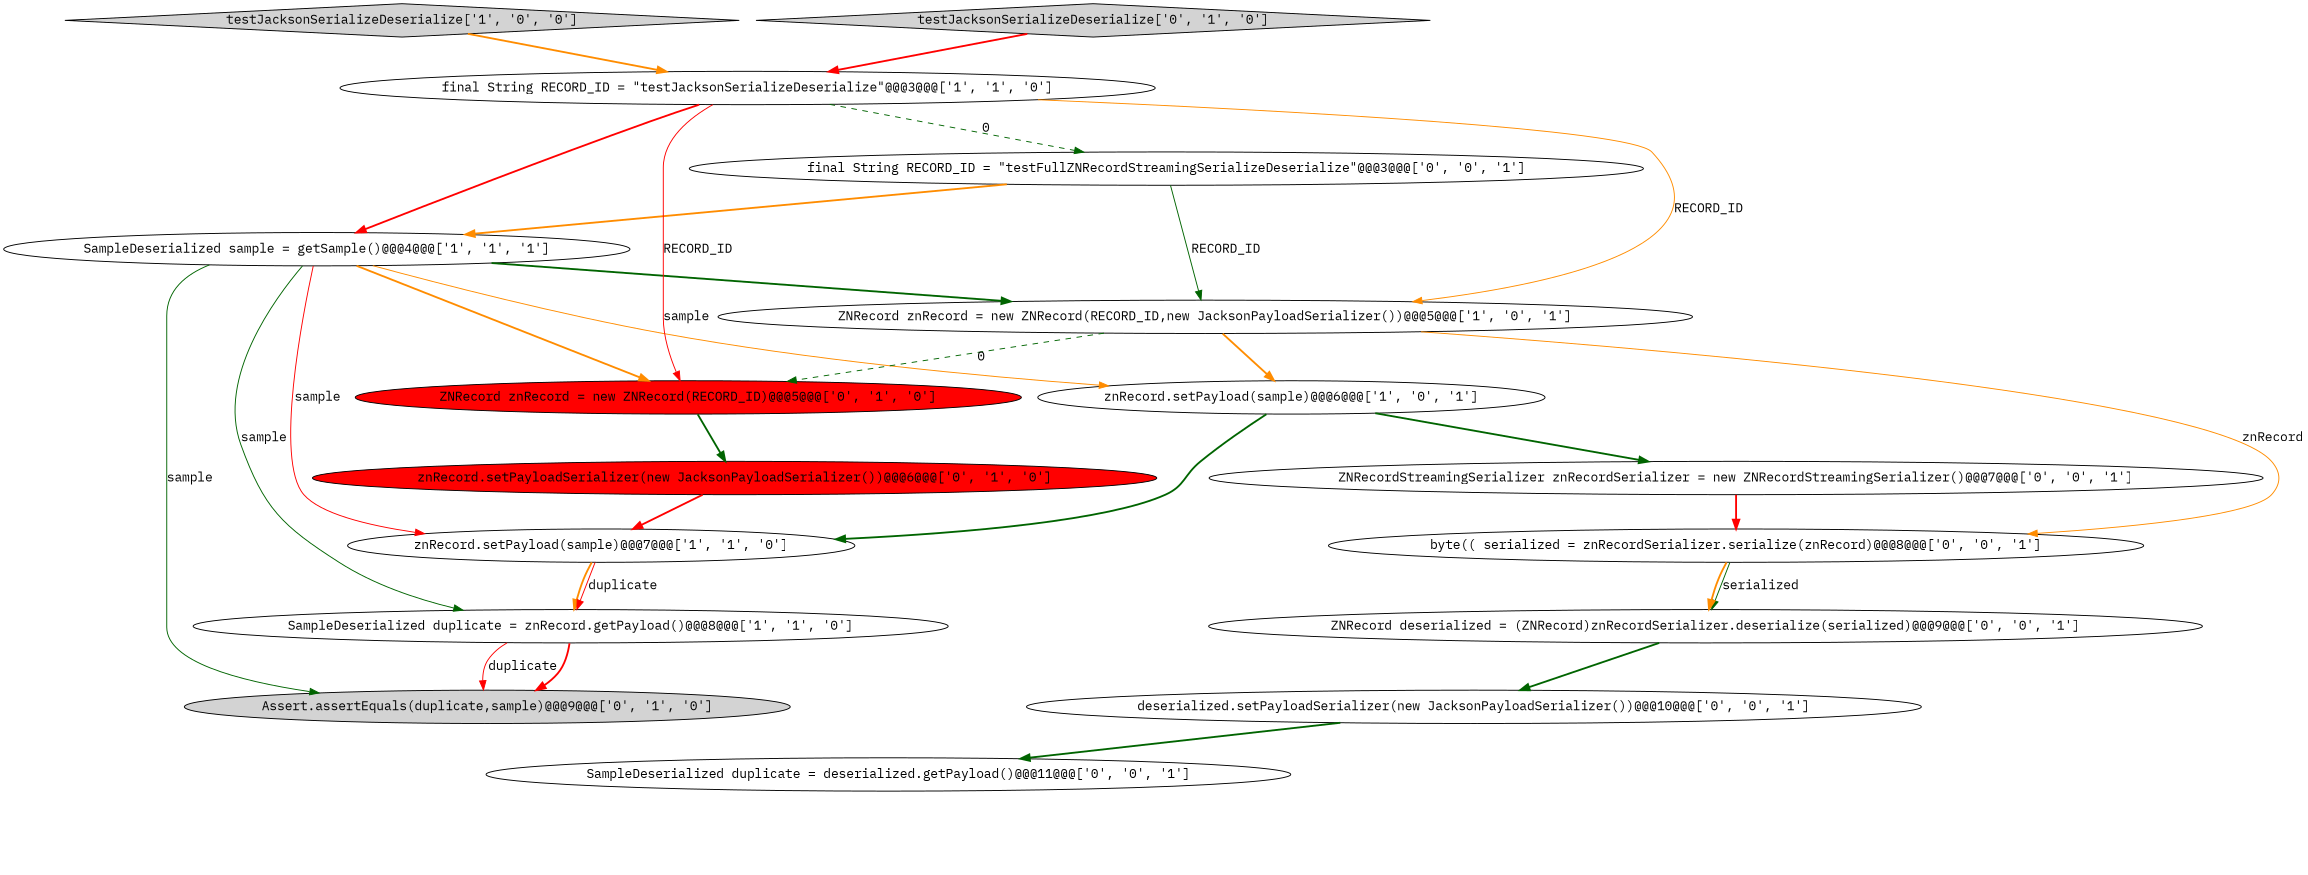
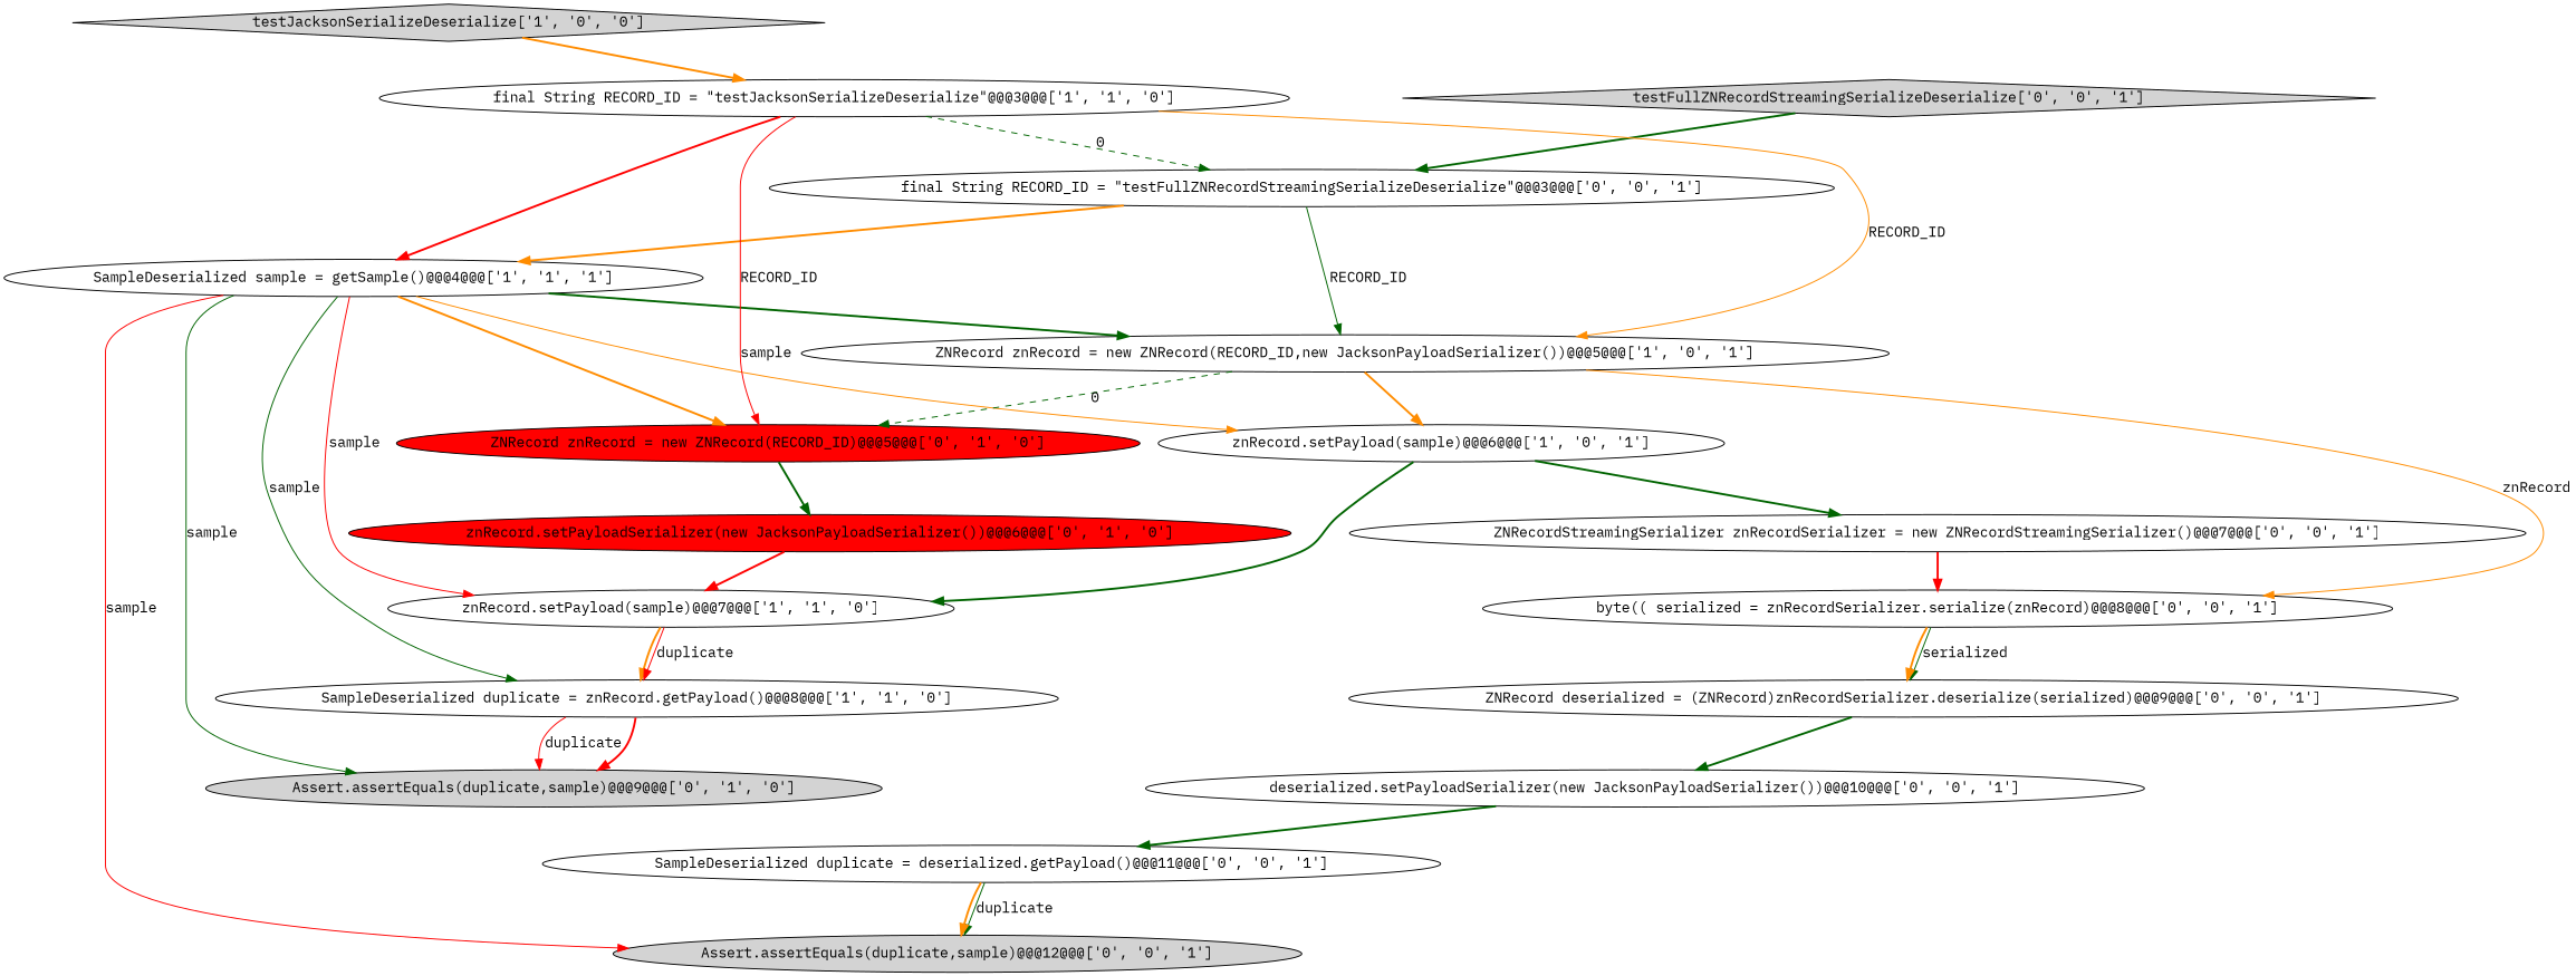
  digraph {
    fontname="IBM Plex Mono"
    node [fillcolor=white fontname="IBM Plex Mono" shape=ellipse style=filled]
    edge [color=darkgreen fontname="IBM Plex Mono" style=bold]
    n1 [fillcolor=red label="ZNRecord znRecord = new ZNRecord(RECORD_ID)@@@5@@@['0', '1', '0']"]
    n2 [fillcolor=red label="znRecord.setPayloadSerializer(new JacksonPayloadSerializer())@@@6@@@['0', '1', '0']"]
    n3 [label="znRecord.setPayload(sample)@@@7@@@['1', '1', '0']"]
    n4 [label="SampleDeserialized sample = getSample()@@@4@@@['1', '1', '1']"]
    n5 [fillcolor=lightgray label="Assert.assertEquals(duplicate,sample)@@@9@@@['0', '1', '0']"]
    n6 [label="znRecord.setPayload(sample)@@@6@@@['1', '0', '1']"]
    n7 [label="ZNRecord znRecord = new ZNRecord(RECORD_ID,new JacksonPayloadSerializer())@@@5@@@['1', '0', '1']"]
    n8 [label="SampleDeserialized duplicate = znRecord.getPayload()@@@8@@@['1', '1', '0']"]
+   n9 [fillcolor=lightgray label="Assert.assertEquals(duplicate,sample)@@@12@@@['0', '0', '1']"]
    n10 [label="ZNRecordStreamingSerializer znRecordSerializer = new ZNRecordStreamingSerializer()@@@7@@@['0', '0', '1']"]
    n11 [label="byte(( serialized = znRecordSerializer.serialize(znRecord)@@@8@@@['0', '0', '1']"]
    n12 [label="ZNRecord deserialized = (ZNRecord)znRecordSerializer.deserialize(serialized)@@@9@@@['0', '0', '1']"]
    n13 [label="deserialized.setPayloadSerializer(new JacksonPayloadSerializer())@@@10@@@['0', '0', '1']"]
    n14 [label="final String RECORD_ID = \"testFullZNRecordStreamingSerializeDeserialize\"@@@3@@@['0', '0', '1']"]
+   n15 [fillcolor=lightgray label="testFullZNRecordStreamingSerializeDeserialize['0', '0', '1']" shape=diamond]
    n16 [fillcolor=lightgray label="testJacksonSerializeDeserialize['1', '0', '0']" shape=diamond]
    n17 [label="final String RECORD_ID = \"testJacksonSerializeDeserialize\"@@@3@@@['1', '1', '0']"]
    n18 [label="SampleDeserialized duplicate = deserialized.getPayload()@@@11@@@['0', '0', '1']"]
-   n19 [fillcolor=lightgray label="testJacksonSerializeDeserialize['0', '1', '0']" shape=diamond]
    n1 -> n2
    n2 -> n3 [color=red]
    n3 -> n8 [color=darkorange]
    n3 -> n8 [color=red label=duplicate style=solid]
    n4 -> n1 [color=darkorange]
    n4 -> n3 [color=red label=sample style=solid]
    n4 -> n5 [label=sample style=solid]
    n4 -> n6 [color=darkorange label=sample style=solid]
    n4 -> n7
    n4 -> n8 [label=sample style=solid]
+   n4 -> n9 [color=red label=sample style=solid]
    n6 -> n3
    n6 -> n10
    n7 -> n1 [label=0 style=dashed]
    n7 -> n6 [color=darkorange]
    n7 -> n11 [color=darkorange label=znRecord style=solid]
    n8 -> n5 [color=red label=duplicate style=solid]
    n8 -> n5 [color=red]
    n10 -> n11 [color=red]
    n11 -> n12 [label=serialized style=solid]
    n11 -> n12 [color=darkorange]
    n12 -> n13
    n13 -> n18
    n14 -> n4 [color=darkorange]
    n14 -> n7 [label=RECORD_ID style=solid]
+   n15 -> n14
    n16 -> n17 [color=darkorange]
    n17 -> n1 [color=red label=RECORD_ID style=solid]
    n17 -> n4 [color=red]
    n17 -> n7 [color=darkorange label=RECORD_ID style=solid]
    n17 -> n14 [label=0 style=dashed]
-   n19 -> n17 [color=red]
+   n18 -> n9 [label=duplicate style=solid]
+   n18 -> n9 [color=darkorange]
  }
